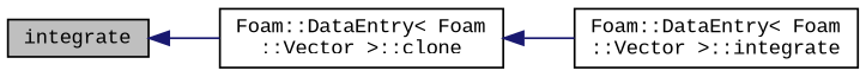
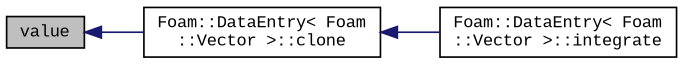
  digraph {
    fontname="Liberation Mono"
    rankdir=LR
    node [color=black fontname="Liberation Mono" fontsize=10 shape=record]
    edge [color=midnightblue dir=back fontname="Liberation Mono" fontsize=10 labelfontname=FreeSans labelfontsize=10 style=solid]
-   n1 [fillcolor=grey75 fontcolor=black height=0.2 label=integrate style=filled width=0.4]
+   n1 [fillcolor=grey75 fontcolor=black height=0.2 label=value style=filled width=0.4]
    n2 [height=0.2 label="Foam::DataEntry\< Foam\l::Vector \>::clone" width=0.4]
    n3 [height=0.2 label="Foam::DataEntry\< Foam\l::Vector \>::integrate" width=0.4]
    n1 -> n2
    n2 -> n3
  }
